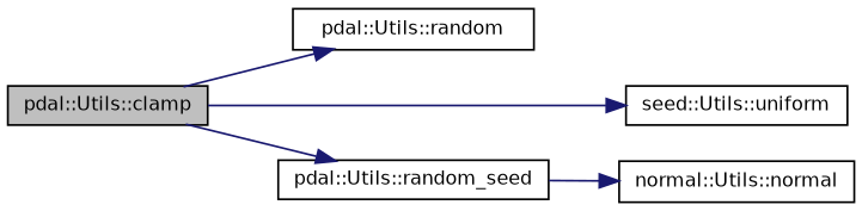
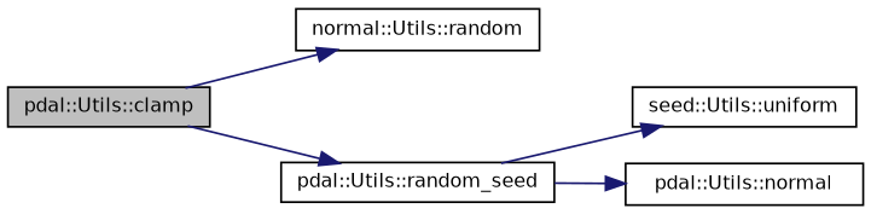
  digraph {
    rankdir=LR
    node [color=black fillcolor=white fontname=Helvetica fontsize=10 shape=record style=filled]
    edge [color=midnightblue fontname=Helvetica fontsize=10 labelfontname=Helvetica labelfontsize=10 style=solid]
    n1 [fillcolor=grey75 fontcolor=black height=0.2 label="pdal::Utils::clamp" width=0.4]
-   n2 [height=0.2 label="pdal::Utils::random" width=0.4]
+   n2 [height=0.2 label="normal::Utils::random" width=0.4]
    n3 [height=0.2 label="pdal::Utils::random_seed" width=0.4]
    n4 [height=0.2 label="seed::Utils::uniform" width=0.4]
-   n5 [height=0.2 label="normal::Utils::normal" width=0.4]
+   n5 [height=0.2 label="pdal::Utils::normal" width=0.4]
    n1 -> n2
    n1 -> n3
-   n1 -> n4
+   n3 -> n4
    n3 -> n5
  }
